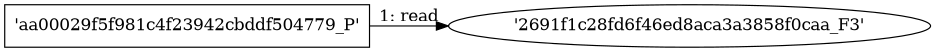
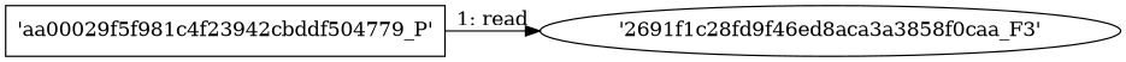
  digraph {
    engine=neato
    fixedsize=false
    fontsize=10
    nodesep=0.3
    rankdir=LR
    ranksep=0
    splines=true
    fontname="DejaVu Serif"
    node [fontname="DejaVu Serif"]
-   "'2691f1c28fd9f46ed8aca3a3858f0caa_F3'" [node_type=file shape=ellipse label="'2691f1c28fd6f46ed8aca3a3858f0caa_F3'"]
+   "'2691f1c28fd9f46ed8aca3a3858f0caa_F3'" [node_type=file shape=ellipse]
    "'aa00029f5f981c4f23942cbddf504779_P'" [node_type=Process shape=box]
    "'aa00029f5f981c4f23942cbddf504779_P'" -> "'2691f1c28fd9f46ed8aca3a3858f0caa_F3'" [label="1: read" fontname="DejaVu Serif"]
  }
